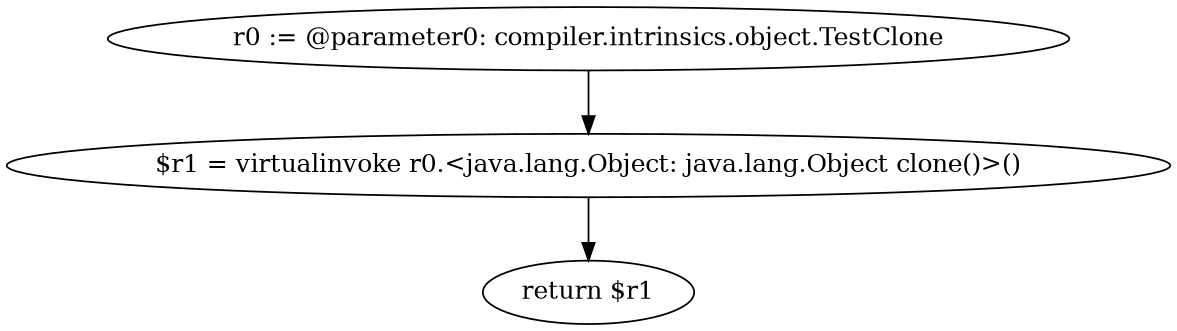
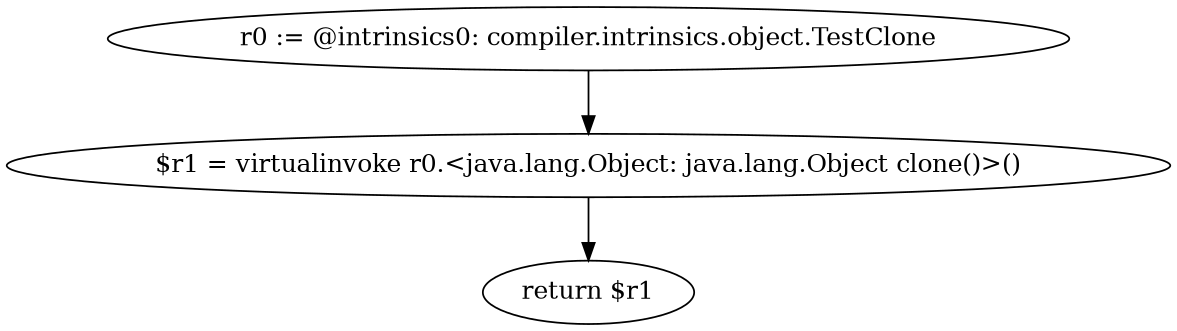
  digraph {
-   "r0 := @parameter0: compiler.intrinsics.object.TestClone"
+   "r0 := @parameter0: compiler.intrinsics.object.TestClone" [label="r0 := @intrinsics0: compiler.intrinsics.object.TestClone"]
    "$r1 = virtualinvoke r0.<java.lang.Object: java.lang.Object clone()>()"
    "return $r1"
    "r0 := @parameter0: compiler.intrinsics.object.TestClone" -> "$r1 = virtualinvoke r0.<java.lang.Object: java.lang.Object clone()>()"
    "$r1 = virtualinvoke r0.<java.lang.Object: java.lang.Object clone()>()" -> "return $r1"
  }
